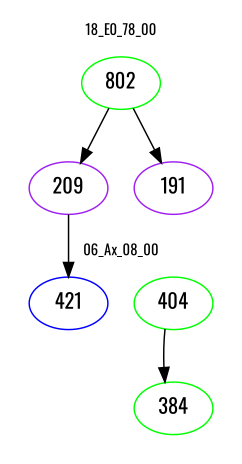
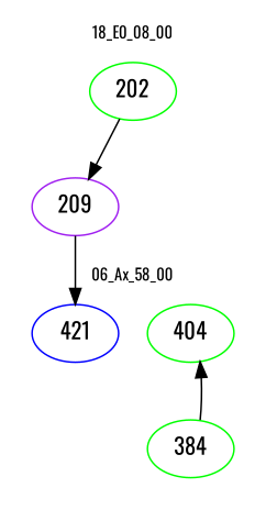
  digraph {
    fontname=Oswald
    node [color=green fontname=Oswald]
    edge [color=black fontname=Oswald]
    n1 [label=404]
    n2 [color=blue label=421]
    n3 [label=384]
-   n4 [label=802]
+   n4 [label=202]
    n5 [color=purple label=209]
-   n6 [color=purple label=191]
    subgraph cluster_1 {
      color=white
      fontsize=10
-     label="06_Ax_08_00"
+     label="06_Ax_58_00"
      n1
      n2
      n3
    }
    subgraph cluster_2 {
      color=white
      fontsize=10
-     label="18_E0_78_00"
+     label="18_E0_08_00"
      n4
      n5
-     n6
    }
-   n1 -> n3
+   n3 -> n1
    n4 -> n5
-   n4 -> n6
    n5 -> n2
  }
